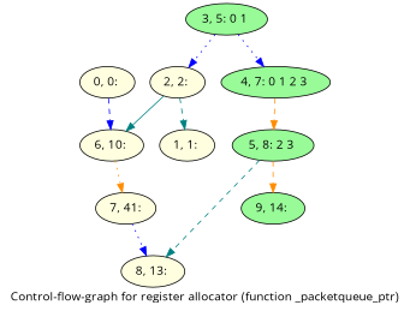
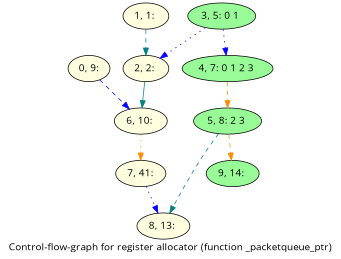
  digraph {
    fontname="Open Sans"
    label="Control-flow-graph for register allocator (function _packetqueue_ptr)"
    node [fillcolor=lightyellow fontname="Open Sans" style=filled]
    edge [color=blue fontname="Open Sans" style=dashed]
-   n1 [label="0, 0: "]
+   n1 [label="0, 9:"]
    n2 [label="6, 10: "]
    n3 [label="1, 1: "]
    n4 [label="2, 2: "]
    n5 [fillcolor=palegreen label="3, 5: 0 1 "]
    n6 [fillcolor=palegreen label="4, 7: 0 1 2 3 "]
    n7 [label="7, 41:"]
    n8 [fillcolor=palegreen label="5, 8: 2 3 "]
    n9 [label="8, 13: "]
    n10 [fillcolor=palegreen label="9, 14: "]
    n1 -> n2
    n2 -> n7 [color=darkorange style=dotted]
-   n4 -> n3 [color=teal]
+   n3 -> n4 [color=teal]
    n4 -> n2 [color=teal style=solid]
    n5 -> n4 [style=dotted]
    n5 -> n6 [style=dotted]
    n6 -> n8 [color=darkorange]
    n7 -> n9 [style=dotted]
    n8 -> n9 [color=teal]
    n8 -> n10 [color=darkorange]
  }
